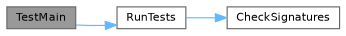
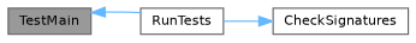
  digraph {
    rankdir=LR
    node [color=grey40 fillcolor=white fontname=Helvetica fontsize=10 shape=box style=filled]
    edge [color=steelblue1 fontname=Helvetica fontsize=10 labelfontname=Helvetica labelfontsize=10 style=solid]
    n1 [color=gray40 fillcolor=grey60 fontcolor=black height=0.2 label=TestMain width=0.4]
    n2 [height=0.2 label=RunTests width=0.4]
    n3 [height=0.2 label=CheckSignatures width=0.4]
-   n1 -> n2
+   n2 -> n1
    n2 -> n3
  }
